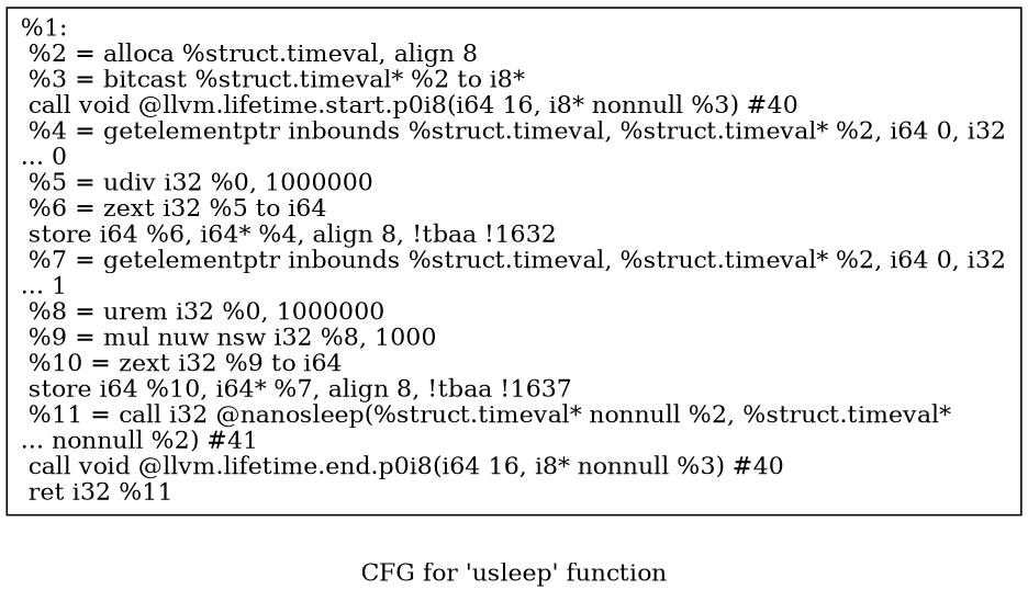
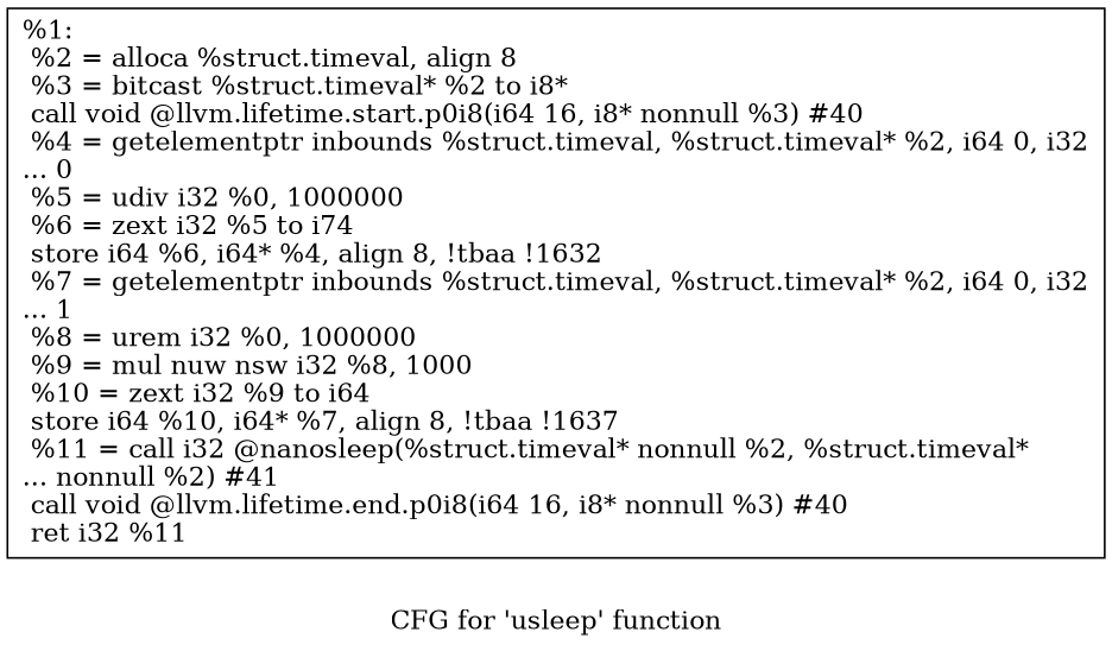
  digraph {
    label="CFG for 'usleep' function"
-   n1 [label="{%1:\l  %2 = alloca %struct.timeval, align 8\l  %3 = bitcast %struct.timeval* %2 to i8*\l  call void @llvm.lifetime.start.p0i8(i64 16, i8* nonnull %3) #40\l  %4 = getelementptr inbounds %struct.timeval, %struct.timeval* %2, i64 0, i32\l... 0\l  %5 = udiv i32 %0, 1000000\l  %6 = zext i32 %5 to i64\l  store i64 %6, i64* %4, align 8, !tbaa !1632\l  %7 = getelementptr inbounds %struct.timeval, %struct.timeval* %2, i64 0, i32\l... 1\l  %8 = urem i32 %0, 1000000\l  %9 = mul nuw nsw i32 %8, 1000\l  %10 = zext i32 %9 to i64\l  store i64 %10, i64* %7, align 8, !tbaa !1637\l  %11 = call i32 @nanosleep(%struct.timeval* nonnull %2, %struct.timeval*\l... nonnull %2) #41\l  call void @llvm.lifetime.end.p0i8(i64 16, i8* nonnull %3) #40\l  ret i32 %11\l}" shape=record]
+   n1 [label="{%1:\l  %2 = alloca %struct.timeval, align 8\l  %3 = bitcast %struct.timeval* %2 to i8*\l  call void @llvm.lifetime.start.p0i8(i64 16, i8* nonnull %3) #40\l  %4 = getelementptr inbounds %struct.timeval, %struct.timeval* %2, i64 0, i32\l... 0\l  %5 = udiv i32 %0, 1000000\l  %6 = zext i32 %5 to i74\l  store i64 %6, i64* %4, align 8, !tbaa !1632\l  %7 = getelementptr inbounds %struct.timeval, %struct.timeval* %2, i64 0, i32\l... 1\l  %8 = urem i32 %0, 1000000\l  %9 = mul nuw nsw i32 %8, 1000\l  %10 = zext i32 %9 to i64\l  store i64 %10, i64* %7, align 8, !tbaa !1637\l  %11 = call i32 @nanosleep(%struct.timeval* nonnull %2, %struct.timeval*\l... nonnull %2) #41\l  call void @llvm.lifetime.end.p0i8(i64 16, i8* nonnull %3) #40\l  ret i32 %11\l}" shape=record]
  }
